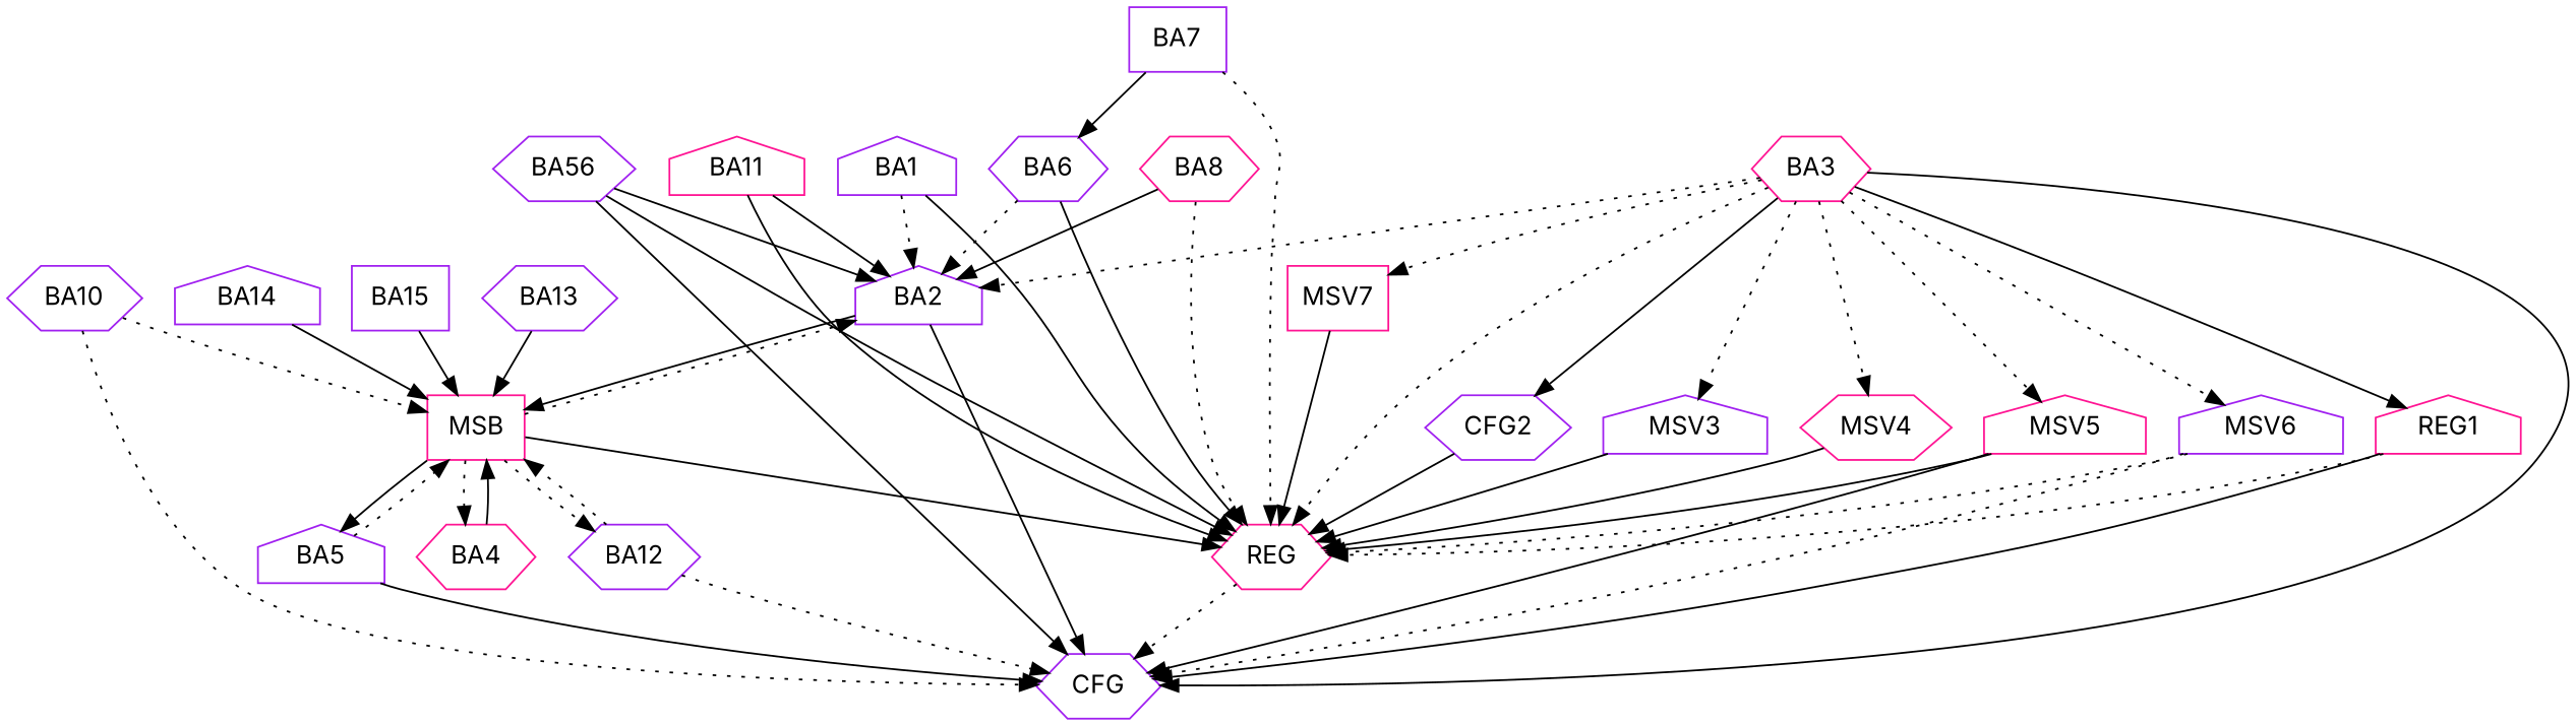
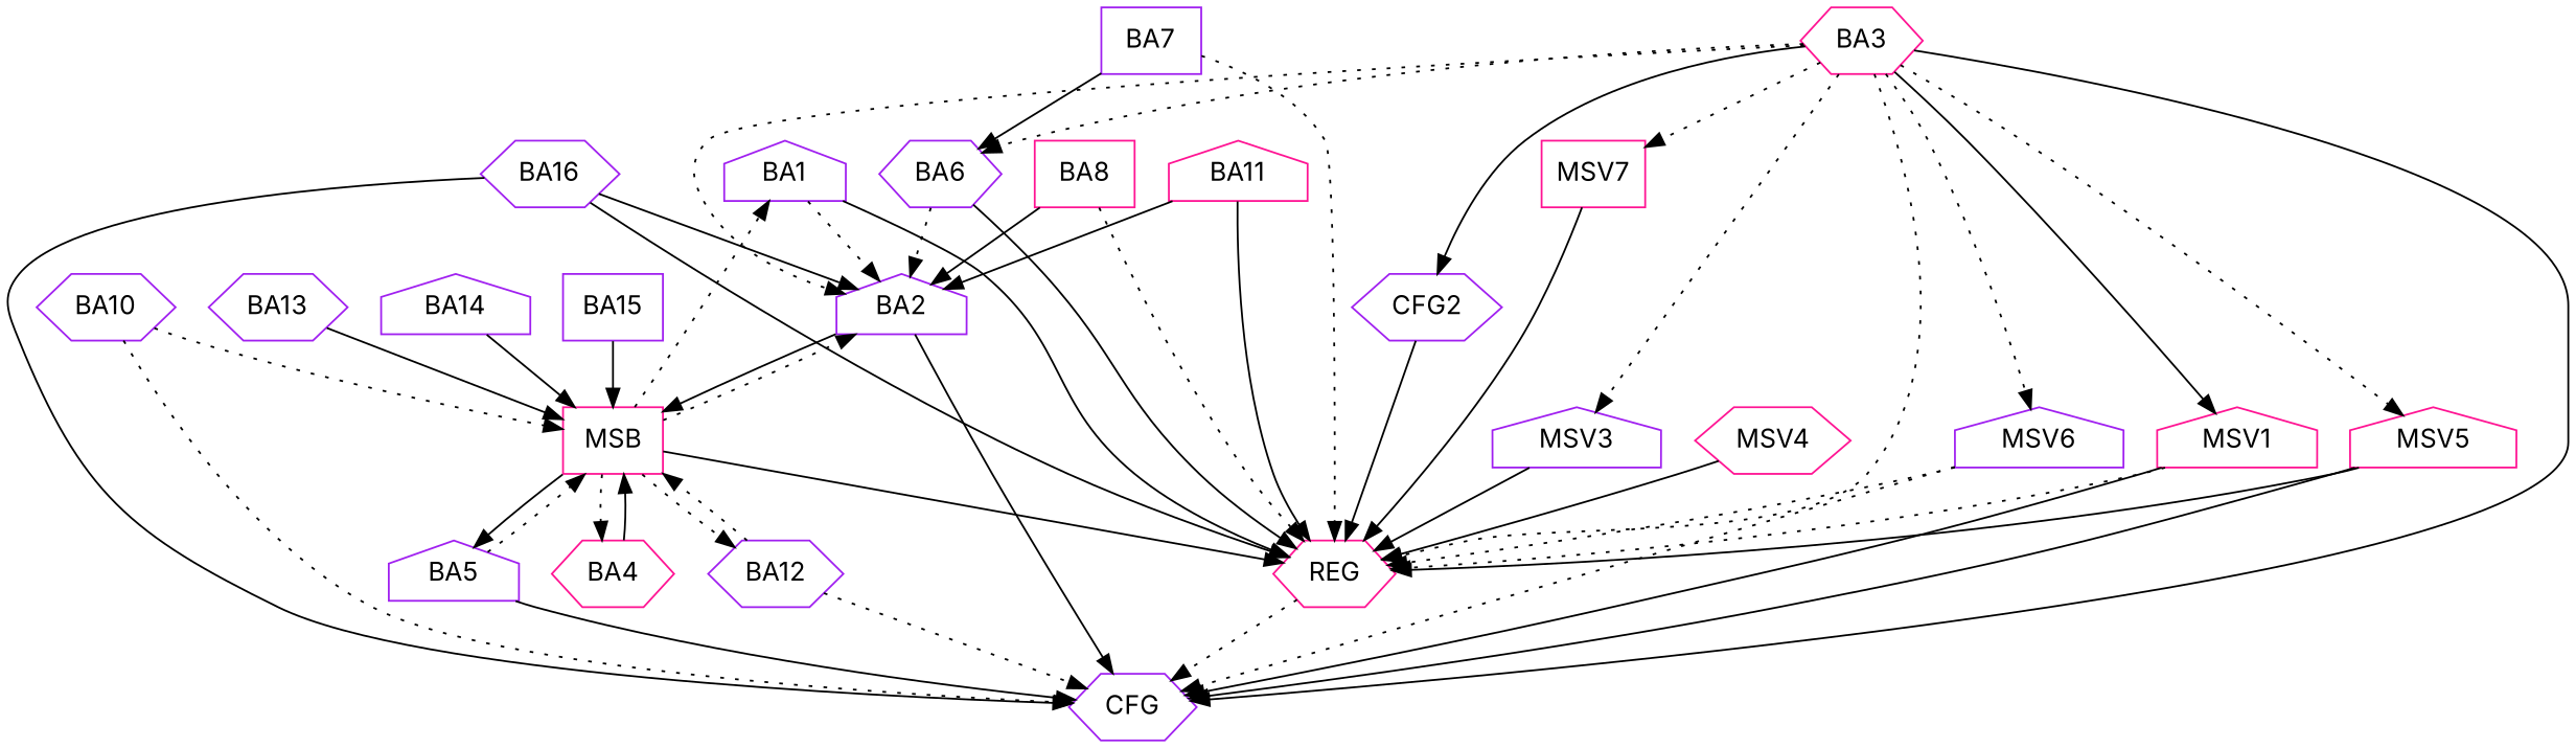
  strict digraph {
    fontname=Inter
    node [color=purple fontname=Inter shape=hexagon]
    edge [fontname=Inter style=solid]
    n1 [label=BA1 shape=house]
    n2 [label=BA2 shape=house]
    n3 [color=deeppink label=REG]
    n4 [color=deeppink label=MSB shape=box]
    n5 [label=CFG]
    n6 [color=deeppink label=BA4]
    n7 [label=BA5 shape=house]
    n8 [label=BA12]
    n9 [color=deeppink label=BA3]
-   n10 [color=deeppink label=REG1 shape=house]
+   n10 [color=deeppink label=MSV1 shape=house]
    n11 [label=CFG2]
    n12 [label=MSV3 shape=house]
    n13 [color=deeppink label=MSV4]
    n14 [color=deeppink label=MSV5 shape=house]
    n15 [label=MSV6 shape=house]
    n16 [color=deeppink label=MSV7 shape=box]
    n17 [label=BA6]
    n18 [label=BA7 shape=box]
-   n19 [color=deeppink label=BA8]
+   n19 [color=deeppink label=BA8 shape=box]
    n20 [label=BA10]
    n21 [color=deeppink label=BA11 shape=house]
    n22 [label=BA13]
    n23 [label=BA14 shape=house]
    n24 [label=BA15 shape=box]
-   n25 [label=BA56]
+   n25 [label=BA16]
    n1 -> n2 [style=dotted]
    n1 -> n3
    n2 -> n4
    n2 -> n5
    n3 -> n5 [style=dotted]
+   n4 -> n1 [style=dotted]
    n4 -> n2 [style=dotted]
    n4 -> n3
    n4 -> n6 [style=dotted]
    n4 -> n7
    n4 -> n8 [style=dotted]
    n6 -> n4
    n7 -> n4 [style=dotted]
    n7 -> n5
    n8 -> n4 [style=dotted]
    n8 -> n5 [style=dotted]
    n9 -> n2 [style=dotted]
    n9 -> n3 [style=dotted]
    n9 -> n5
    n9 -> n10
    n9 -> n11
    n9 -> n12 [style=dotted]
-   n9 -> n13 [style=dotted]
+   n9 -> n17 [style=dotted]
    n9 -> n14 [style=dotted]
    n9 -> n15 [style=dotted]
    n9 -> n16 [style=dotted]
    n10 -> n3 [style=dotted]
    n10 -> n5
    n11 -> n3
    n12 -> n3
    n13 -> n3
    n14 -> n3
    n14 -> n5
    n15 -> n3 [style=dotted]
    n15 -> n5 [style=dotted]
    n16 -> n3
    n17 -> n2 [style=dotted]
    n17 -> n3
    n18 -> n3 [style=dotted]
    n18 -> n17
    n19 -> n2
    n19 -> n3 [style=dotted]
    n20 -> n4 [style=dotted]
    n20 -> n5 [style=dotted]
    n21 -> n2
    n21 -> n3
    n22 -> n4
    n23 -> n4
    n24 -> n4
    n25 -> n2
    n25 -> n3
    n25 -> n5
  }
